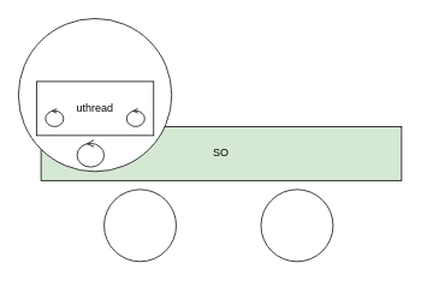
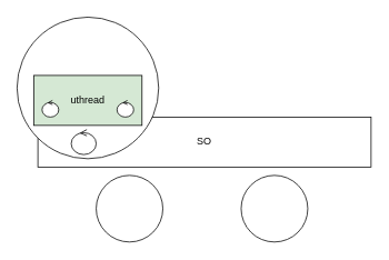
  <mxCell id="0" />
  <mxCell id="1" parent="0" />
- <mxCell id="2" value="SO" style="rounded=0;whiteSpace=wrap;html=1;fillColor=#d5e8d4;" parent="1" vertex="1"><mxGeometry x="45" y="140" width="400" height="60" as="geometry" /></mxCell>
+ <mxCell id="2" value="SO" style="rounded=0;whiteSpace=wrap;html=1;" parent="1" vertex="1"><mxGeometry x="45" y="140" width="400" height="60" as="geometry" /></mxCell>
  <mxCell id="3" value="" style="ellipse;whiteSpace=wrap;html=1;aspect=fixed;" parent="1" vertex="1"><mxGeometry x="20" y="20" width="170" height="170" as="geometry" /></mxCell>
  <mxCell id="4" value="" style="ellipse;whiteSpace=wrap;html=1;aspect=fixed;" parent="1" vertex="1"><mxGeometry x="115" y="210" width="80" height="80" as="geometry" /></mxCell>
  <mxCell id="5" value="" style="ellipse;whiteSpace=wrap;html=1;aspect=fixed;" parent="1" vertex="1"><mxGeometry x="289" y="210" width="80" height="80" as="geometry" /></mxCell>
- <mxCell id="6" value="uthread" style="rounded=0;whiteSpace=wrap;html=1;" parent="1" vertex="1"><mxGeometry x="40" y="90" width="130" height="60" as="geometry" /></mxCell>
+ <mxCell id="6" value="uthread" style="rounded=0;whiteSpace=wrap;html=1;fillColor=#d5e8d4;" parent="1" vertex="1"><mxGeometry x="40" y="90" width="130" height="60" as="geometry" /></mxCell>
  <mxCell id="7" value="" style="ellipse;shape=umlControl;whiteSpace=wrap;html=1;" parent="1" vertex="1"><mxGeometry x="85" y="155" width="30" height="30" as="geometry" /></mxCell>
  <mxCell id="8" value="" style="ellipse;shape=umlControl;whiteSpace=wrap;html=1;" parent="1" vertex="1"><mxGeometry x="50" y="120" width="20" height="20" as="geometry" /></mxCell>
  <mxCell id="9" value="" style="ellipse;shape=umlControl;whiteSpace=wrap;html=1;" parent="1" vertex="1"><mxGeometry x="140" y="120" width="20" height="20" as="geometry" /></mxCell>
